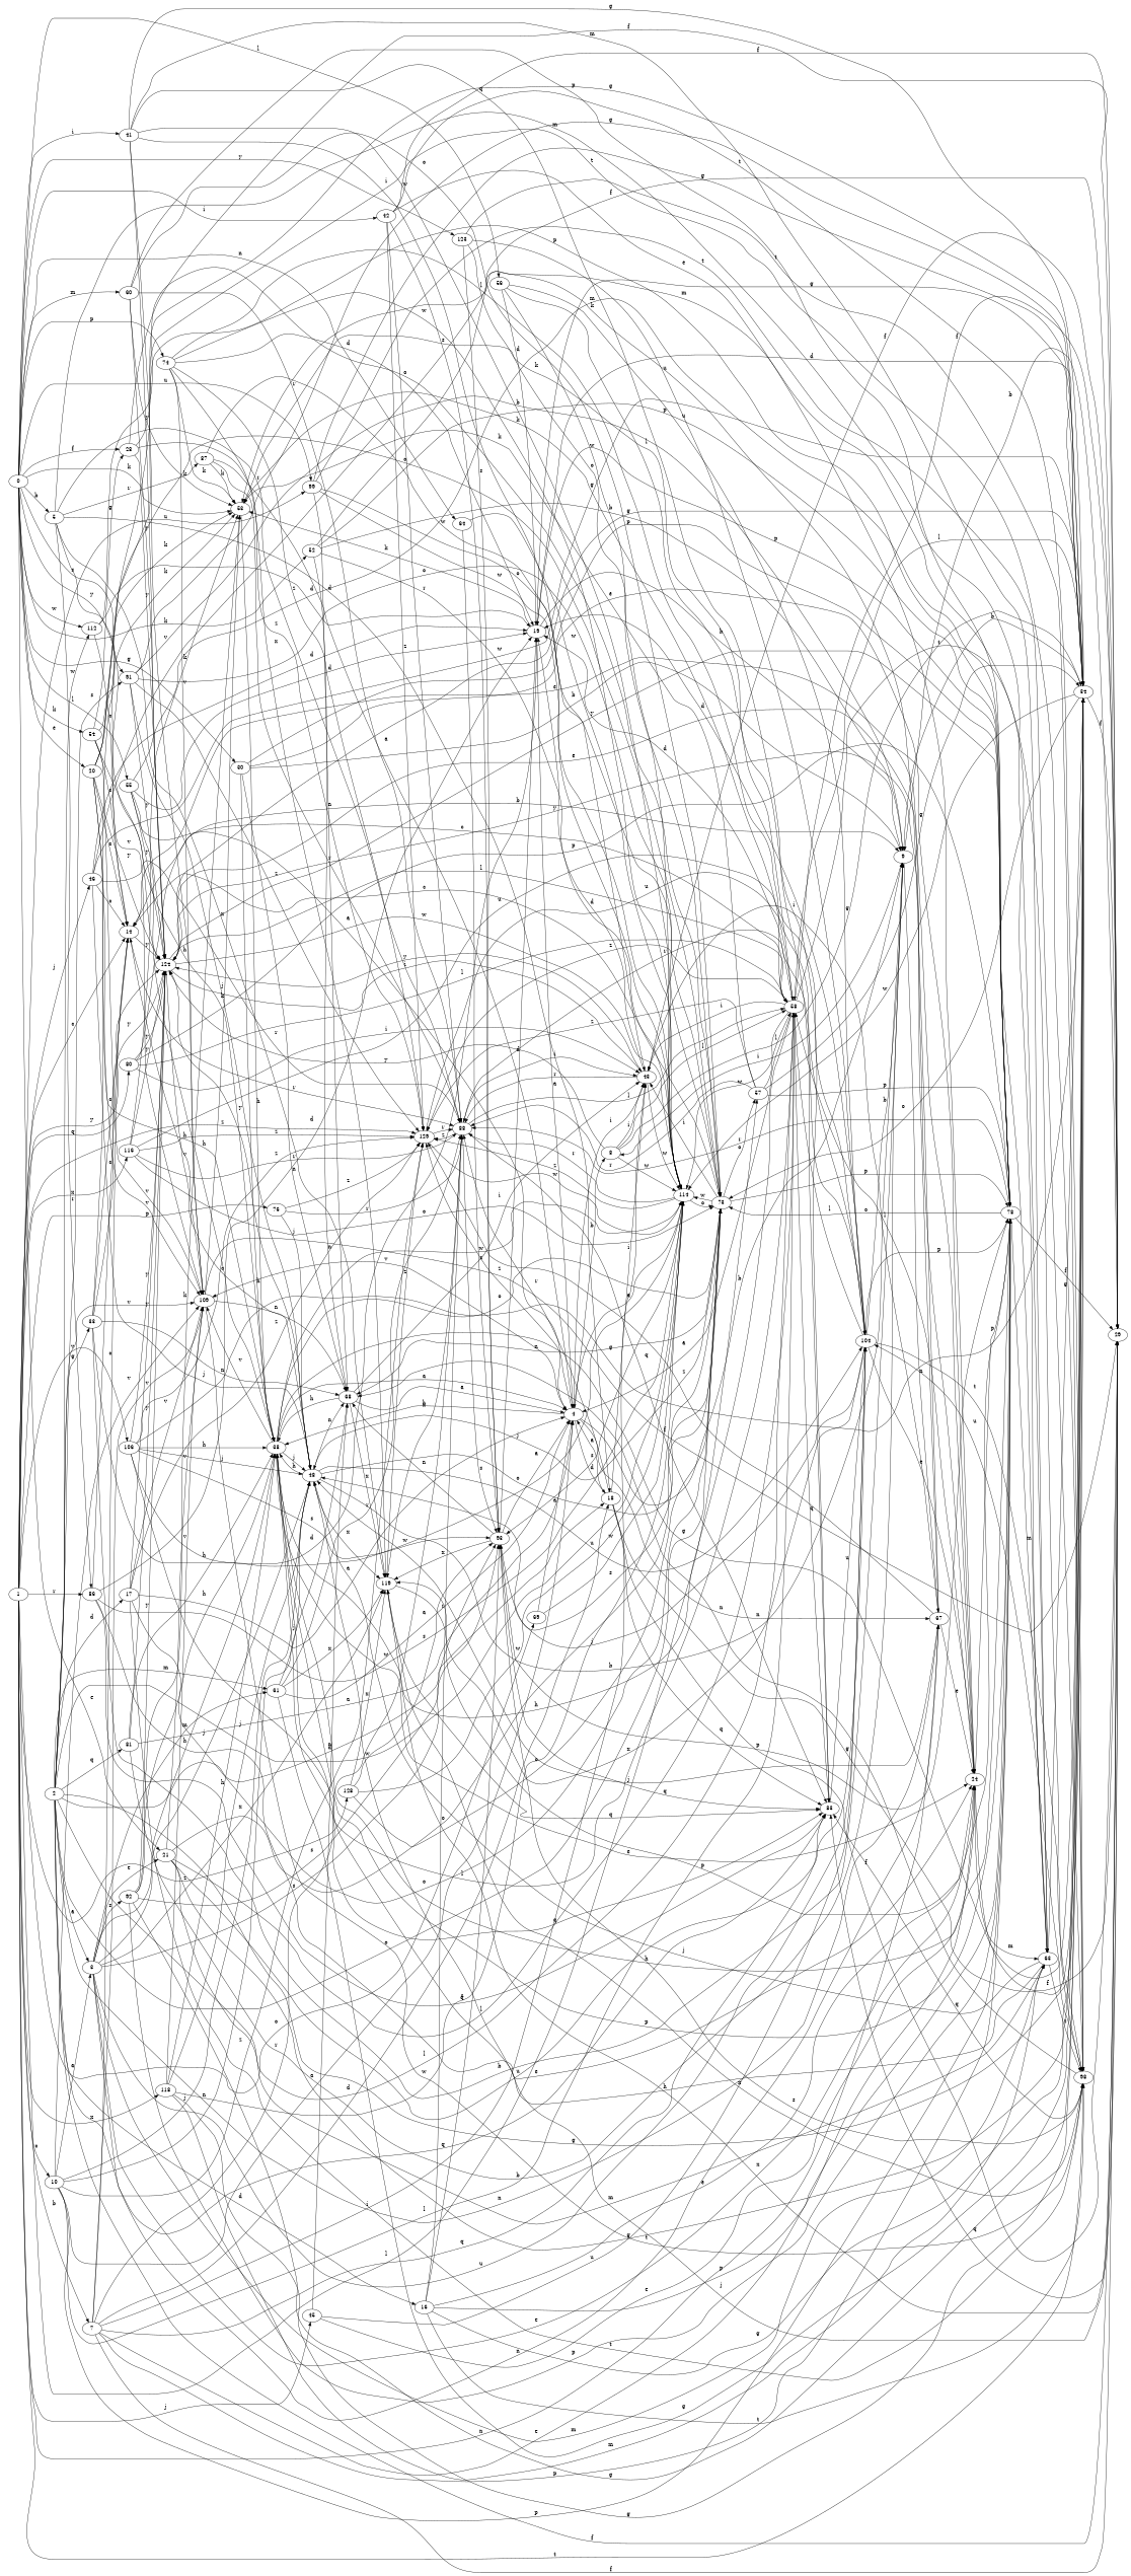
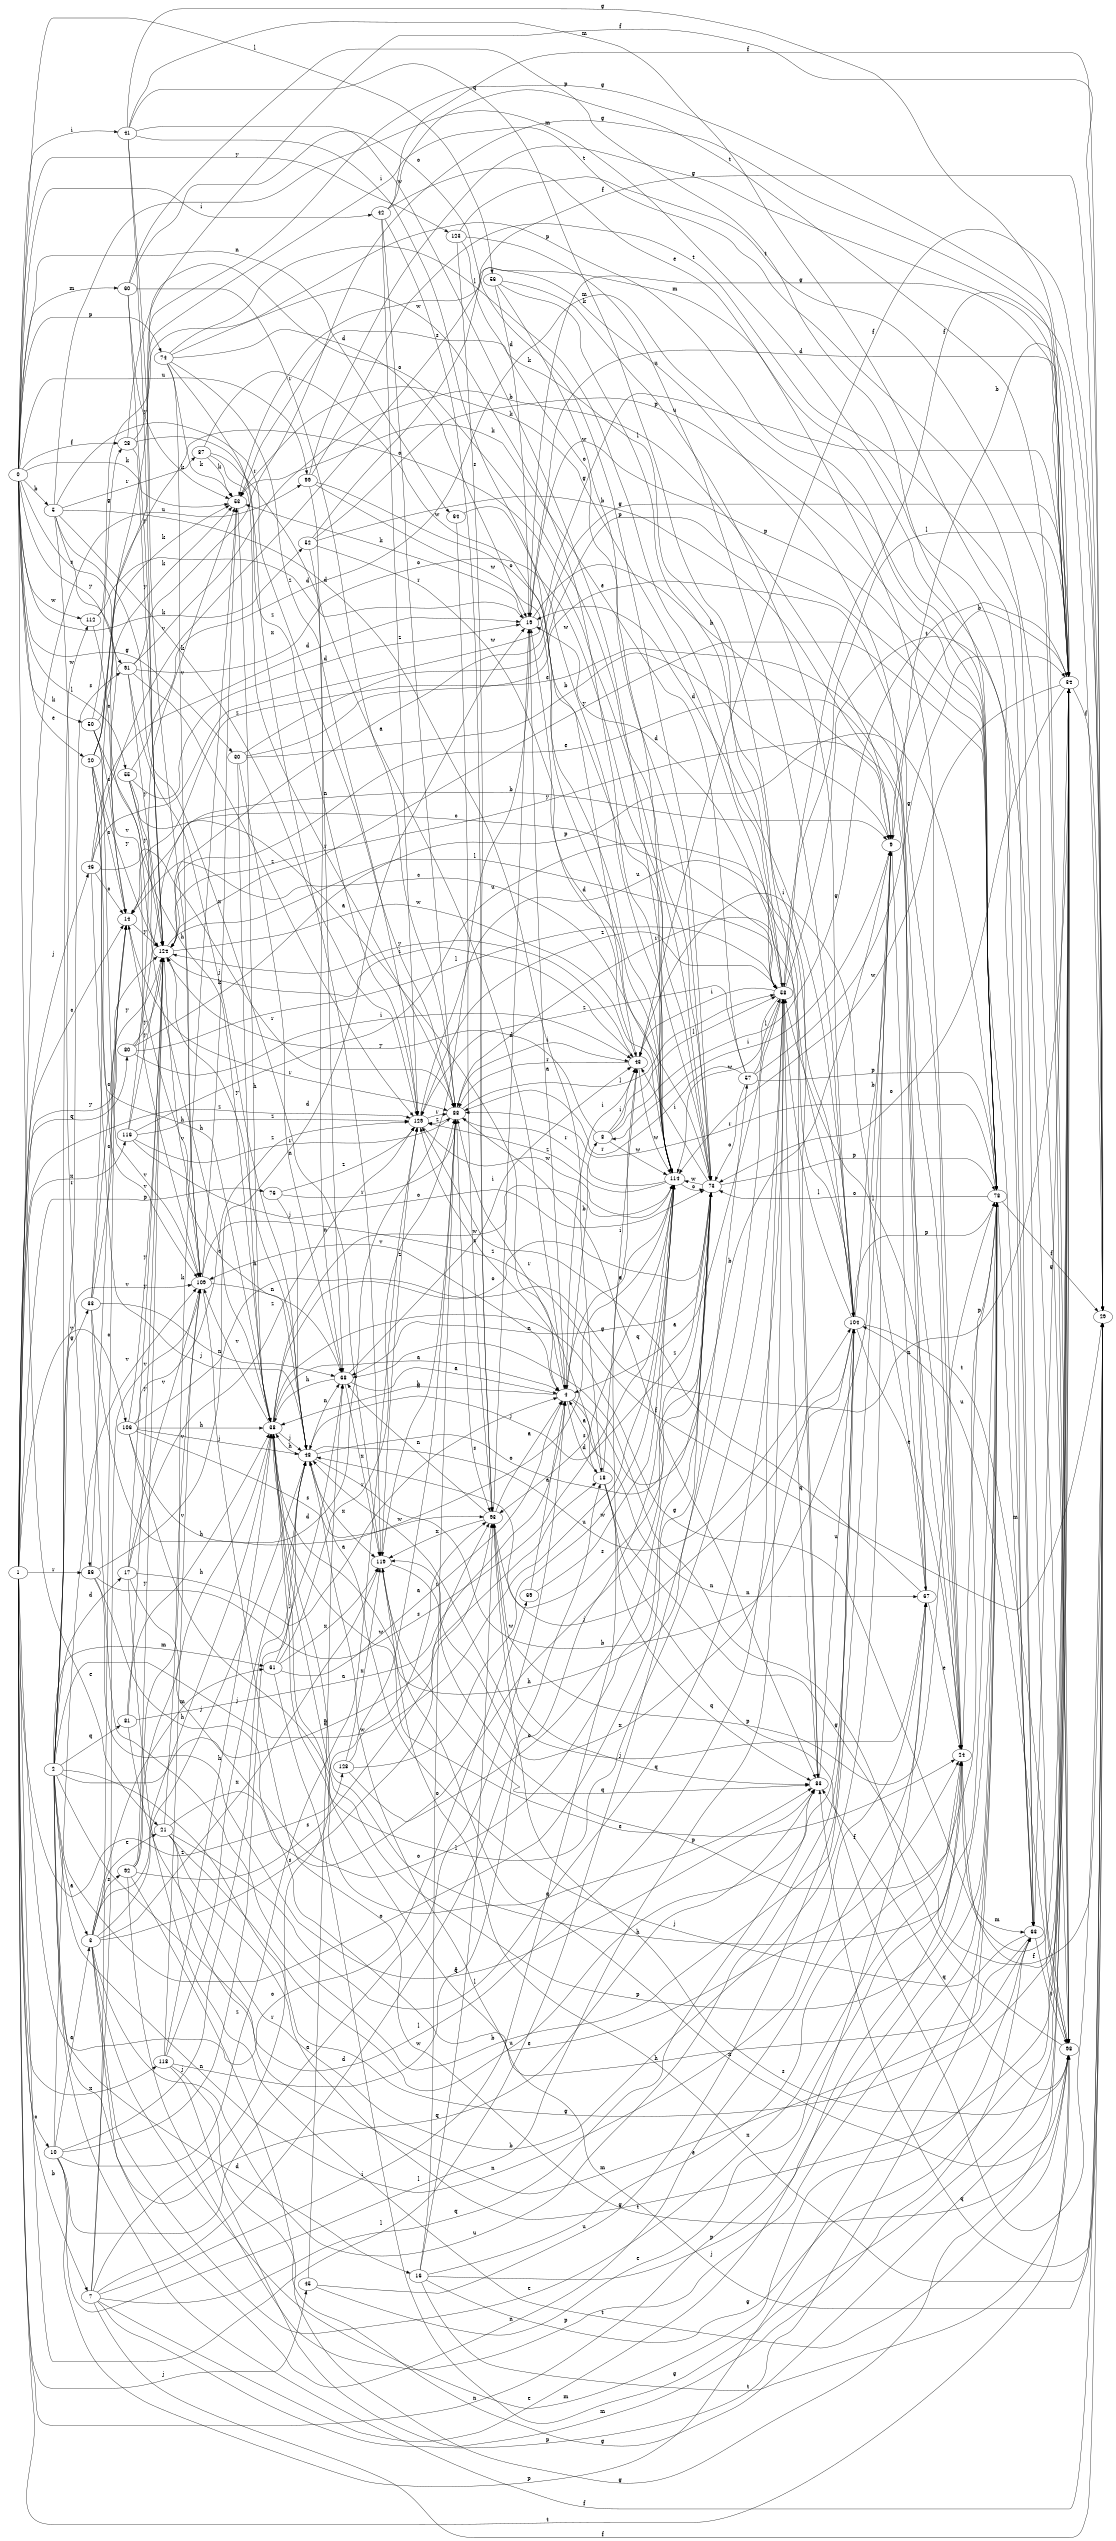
  strict digraph {
    rankdir=LR
    0
    5
    20
    21
    28
    30
    41
    42
-   50 [label=54]
+   50
    52
    53
    55
    56
    60
    64
    74
    91
    99
    112
    123
    124
    86
    129
    18
    109
    63
    119
    87
    88
    14
    98
    38
    78
    34
    58
    73
    104
    29
    24
    9
    68
    83
    114
    43
    93
    4
    19
    48
    1
    7
    10
    45
    46
    57
    67
    69
    76
    80
    106
    116
    118
    128
    3
    2
    16
    17
    33
    61
    81
    92
    8
    0 -> 5 [label=b]
    0 -> 20 [label=e]
    0 -> 21 [label=e]
    0 -> 28 [label=f]
    0 -> 30 [label=g]
    0 -> 41 [label=i]
    0 -> 42 [label=i]
    0 -> 50 [label=k]
    0 -> 52 [label=k]
    0 -> 53 [label=k]
    0 -> 55 [label=l]
    0 -> 56 [label=l]
    0 -> 60 [label=m]
    0 -> 64 [label=n]
    0 -> 74 [label=p]
    0 -> 91 [label=s]
    0 -> 99 [label=u]
    0 -> 112 [label=w]
    0 -> 123 [label=y]
    0 -> 124 [label=y]
    5 -> 86 [label=r]
+   5 -> 129 [label=z]
    5 -> 18 [label=d]
    5 -> 109 [label=v]
    5 -> 63 [label=m]
    5 -> 119 [label=x]
    5 -> 87 [label=r]
    5 -> 88 [label=r]
    20 -> 53 [label=k]
    20 -> 124 [label=y]
    20 -> 109 [label=v]
    20 -> 14 [label=c]
    20 -> 98 [label=t]
    20 -> 38 [label=h]
    20 -> 78 [label=p]
    21 -> 109 [label=v]
    21 -> 63 [label=m]
    21 -> 34 [label=g]
    21 -> 58 [label=l]
    21 -> 73 [label=o]
    21 -> 104 [label=u]
    28 -> 124 [label=y]
    28 -> 129 [label=z]
    28 -> 34 [label=g]
    28 -> 29 [label=f]
    30 -> 38 [label=h]
    30 -> 78 [label=p]
    30 -> 24 [label=e]
    30 -> 9 [label=b]
    30 -> 68 [label=n]
    41 -> 124 [label=y]
    41 -> 109 [label=v]
    41 -> 63 [label=m]
    41 -> 34 [label=g]
    41 -> 83 [label=q]
    41 -> 114 [label=w]
    41 -> 43 [label=i]
    42 -> 129 [label=z]
    42 -> 88 [label=r]
    42 -> 98 [label=t]
    42 -> 29 [label=f]
    42 -> 24 [label=e]
    42 -> 93 [label=s]
    50 -> 28 [label=g]
    50 -> 109 [label=v]
    50 -> 14 [label=c]
    50 -> 38 [label=h]
    50 -> 73 [label=o]
    52 -> 63 [label=m]
    52 -> 78 [label=p]
    52 -> 9 [label=b]
    52 -> 68 [label=n]
    52 -> 114 [label=w]
    53 -> 38 [label=h]
    55 -> 124 [label=y]
    55 -> 63 [label=m]
    55 -> 38 [label=h]
    55 -> 4 [label=a]
    55 -> 19 [label=d]
    56 -> 58 [label=l]
    56 -> 104 [label=u]
    56 -> 114 [label=w]
    56 -> 19 [label=d]
    60 -> 53 [label=k]
    60 -> 124 [label=y]
    60 -> 88 [label=r]
    60 -> 78 [label=p]
    60 -> 73 [label=o]
    64 -> 114 [label=w]
    64 -> 93 [label=s]
    74 -> 53 [label=k]
    74 -> 129 [label=z]
    74 -> 109 [label=v]
    74 -> 119 [label=x]
    74 -> 58 [label=l]
    74 -> 114 [label=w]
    74 -> 19 [label=d]
    91 -> 124 [label=y]
    91 -> 129 [label=z]
    91 -> 34 [label=g]
    91 -> 73 [label=o]
    91 -> 9 [label=b]
    91 -> 48 [label=j]
    99 -> 98 [label=t]
    99 -> 34 [label=g]
    99 -> 73 [label=o]
    99 -> 68 [label=n]
    99 -> 114 [label=w]
    112 -> 14 [label=c]
    112 -> 73 [label=o]
    112 -> 19 [label=d]
    123 -> 98 [label=t]
    123 -> 73 [label=o]
    123 -> 104 [label=u]
    123 -> 93 [label=s]
    124 -> 109 [label=v]
    124 -> 34 [label=g]
    124 -> 58 [label=l]
    124 -> 24 [label=e]
    124 -> 114 [label=w]
    124 -> 43 [label=i]
    86 -> 14 [label=c]
    86 -> 24 [label=e]
    86 -> 83 [label=q]
    86 -> 114 [label=w]
    86 -> 19 [label=d]
    129 -> 88 [label=r]
    129 -> 104 [label=u]
    129 -> 114 [label=w]
    18 -> 88 [label=r]
    18 -> 34 [label=g]
    18 -> 29 [label=f]
    18 -> 83 [label=q]
    18 -> 43 [label=i]
    18 -> 4 [label=a]
    109 -> 53 [label=k]
    109 -> 98 [label=t]
    109 -> 29 [label=f]
    109 -> 68 [label=n]
    63 -> 98 [label=t]
    63 -> 38 [label=h]
    63 -> 34 [label=g]
    63 -> 48 [label=j]
    119 -> 129 [label=z]
    119 -> 78 [label=p]
    119 -> 83 [label=q]
    87 -> 53 [label=k]
    87 -> 88 [label=r]
    87 -> 114 [label=w]
    87 -> 4 [label=a]
    88 -> 129 [label=z]
    88 -> 119 [label=x]
    88 -> 58 [label=l]
    88 -> 83 [label=q]
    88 -> 43 [label=i]
    88 -> 93 [label=s]
    14 -> 124 [label=y]
    14 -> 88 [label=r]
    14 -> 24 [label=e]
    98 -> 119 [label=x]
    98 -> 104 [label=u]
    98 -> 68 [label=n]
    98 -> 83 [label=q]
    98 -> 93 [label=s]
    38 -> 109 [label=v]
    38 -> 78 [label=p]
    38 -> 34 [label=g]
    38 -> 73 [label=o]
    38 -> 24 [label=e]
    38 -> 83 [label=q]
    38 -> 114 [label=w]
    38 -> 4 [label=a]
    38 -> 48 [label=j]
    78 -> 124 [label=y]
    78 -> 63 [label=m]
    78 -> 88 [label=r]
    78 -> 38 [label=h]
    78 -> 73 [label=o]
    78 -> 29 [label=f]
    34 -> 58 [label=l]
    34 -> 73 [label=o]
    34 -> 29 [label=f]
    34 -> 9 [label=b]
    34 -> 114 [label=w]
    34 -> 19 [label=d]
    58 -> 53 [label=k]
    58 -> 129 [label=z]
    58 -> 14 [label=c]
    58 -> 98 [label=t]
    58 -> 38 [label=h]
    58 -> 29 [label=f]
    58 -> 83 [label=q]
    58 -> 114 [label=w]
    58 -> 43 [label=i]
    58 -> 4 [label=a]
    58 -> 19 [label=d]
    73 -> 14 [label=c]
    73 -> 78 [label=p]
    73 -> 68 [label=n]
    73 -> 114 [label=w]
    73 -> 43 [label=i]
    73 -> 93 [label=s]
    73 -> 48 [label=j]
    104 -> 119 [label=x]
    104 -> 88 [label=r]
    104 -> 98 [label=t]
    104 -> 78 [label=p]
    104 -> 58 [label=l]
    104 -> 24 [label=e]
    104 -> 9 [label=b]
    104 -> 19 [label=d]
    104 -> 48 [label=j]
    29 -> 119 [label=x]
    29 -> 9 [label=b]
    29 -> 83 [label=q]
    29 -> 48 [label=j]
    24 -> 63 [label=m]
    24 -> 78 [label=p]
    24 -> 58 [label=l]
    24 -> 29 [label=f]
    9 -> 67 [label=n]
    9 -> 8 [label=i]
    68 -> 119 [label=x]
    68 -> 38 [label=h]
    68 -> 43 [label=i]
    68 -> 4 [label=a]
    83 -> 53 [label=k]
    83 -> 104 [label=u]
    114 -> 129 [label=z]
    114 -> 88 [label=r]
    114 -> 73 [label=o]
    114 -> 93 [label=s]
    114 -> 4 [label=a]
    43 -> 124 [label=y]
    43 -> 88 [label=r]
    43 -> 29 [label=f]
    43 -> 114 [label=w]
    43 -> 19 [label=d]
    93 -> 119 [label=x]
    93 -> 78 [label=p]
    93 -> 68 [label=n]
    93 -> 83 [label=q]
    93 -> 4 [label=a]
    93 -> 19 [label=d]
    4 -> 129 [label=z]
    4 -> 18 [label=d]
    4 -> 109 [label=v]
    4 -> 38 [label=h]
    4 -> 9 [label=b]
    4 -> 43 [label=i]
    4 -> 67 [label=n]
    4 -> 8 [label=b]
    19 -> 53 [label=k]
    19 -> 78 [label=p]
    19 -> 34 [label=g]
    19 -> 9 [label=b]
    19 -> 4 [label=a]
    48 -> 124 [label=y]
    48 -> 119 [label=x]
    48 -> 14 [label=c]
    48 -> 38 [label=h]
    48 -> 73 [label=o]
    48 -> 104 [label=u]
    48 -> 9 [label=b]
    48 -> 68 [label=n]
    1 -> 99 [label=u]
    1 -> 124 [label=y]
    1 -> 86 [label=r]
    1 -> 129 [label=z]
    1 -> 14 [label=c]
    1 -> 98 [label=t]
    1 -> 7 [label=b]
    1 -> 10 [label=c]
    1 -> 45 [label=j]
    1 -> 46 [label=j]
    1 -> 57 [label=l]
    1 -> 67 [label=n]
    1 -> 69 [label=o]
    1 -> 76 [label=p]
    1 -> 80 [label=q]
    1 -> 106 [label=v]
    1 -> 116 [label=x]
    1 -> 118 [label=x]
    1 -> 128 [label=z]
    7 -> 18 [label=d]
    7 -> 109 [label=v]
    7 -> 88 [label=r]
    7 -> 14 [label=c]
    7 -> 78 [label=p]
    7 -> 29 [label=f]
    7 -> 24 [label=e]
    7 -> 83 [label=q]
    7 -> 43 [label=i]
    10 -> 129 [label=z]
    10 -> 109 [label=v]
    10 -> 78 [label=p]
    10 -> 58 [label=l]
    10 -> 68 [label=n]
    10 -> 4 [label=a]
    10 -> 48 [label=j]
    10 -> 3 [label=a]
    45 -> 104 [label=u]
    45 -> 24 [label=e]
    45 -> 68 [label=n]
    46 -> 88 [label=r]
    46 -> 14 [label=c]
    46 -> 34 [label=g]
    46 -> 29 [label=f]
    46 -> 19 [label=d]
    46 -> 48 [label=j]
    57 -> 53 [label=k]
    57 -> 129 [label=z]
    57 -> 88 [label=r]
    57 -> 78 [label=p]
    57 -> 34 [label=g]
    57 -> 58 [label=l]
-   73 -> 57 [label=o]
+   57 -> 73 [label=o]
    67 -> 53 [label=k]
    67 -> 124 [label=y]
    67 -> 129 [label=z]
    67 -> 24 [label=e]
    67 -> 43 [label=i]
    67 -> 48 [label=j]
    69 -> 114 [label=w]
    69 -> 4 [label=a]
    76 -> 129 [label=z]
    76 -> 88 [label=r]
    76 -> 48 [label=j]
    80 -> 124 [label=y]
    80 -> 78 [label=p]
    80 -> 58 [label=l]
    80 -> 9 [label=b]
    80 -> 43 [label=i]
    106 -> 124 [label=y]
    106 -> 129 [label=z]
    106 -> 38 [label=h]
    106 -> 34 [label=g]
    106 -> 58 [label=l]
    106 -> 114 [label=w]
    106 -> 93 [label=s]
    106 -> 48 [label=j]
    116 -> 53 [label=k]
    116 -> 124 [label=y]
    116 -> 129 [label=z]
    116 -> 88 [label=r]
    116 -> 73 [label=o]
    116 -> 104 [label=u]
    118 -> 109 [label=v]
    118 -> 63 [label=m]
    118 -> 38 [label=h]
    118 -> 34 [label=g]
    118 -> 114 [label=w]
    118 -> 48 [label=j]
    128 -> 119 [label=x]
    128 -> 73 [label=o]
    128 -> 114 [label=w]
    128 -> 93 [label=s]
    3 -> 21 [label=e]
    3 -> 63 [label=m]
    3 -> 119 [label=x]
    3 -> 38 [label=h]
    3 -> 104 [label=u]
    3 -> 24 [label=e]
    3 -> 93 [label=s]
    3 -> 48 [label=j]
    3 -> 67 [label=n]
    3 -> 61 [label=m]
    3 -> 92 [label=s]
    2 -> 91 [label=s]
    2 -> 112 [label=w]
    2 -> 18 [label=d]
    2 -> 109 [label=v]
    2 -> 34 [label=g]
    2 -> 58 [label=l]
    2 -> 73 [label=o]
    2 -> 29 [label=f]
    2 -> 83 [label=q]
    2 -> 114 [label=w]
    2 -> 67 [label=n]
    2 -> 3 [label=a]
    2 -> 16 [label=d]
    2 -> 17 [label=d]
    2 -> 33 [label=g]
    2 -> 61 [label=m]
    2 -> 81 [label=q]
    16 -> 88 [label=r]
    16 -> 98 [label=t]
    16 -> 78 [label=p]
    16 -> 34 [label=g]
    16 -> 24 [label=e]
    16 -> 93 [label=s]
    17 -> 124 [label=y]
    17 -> 129 [label=z]
    17 -> 109 [label=v]
    17 -> 98 [label=t]
    17 -> 73 [label=o]
    17 -> 4 [label=a]
    33 -> 53 [label=k]
    33 -> 124 [label=y]
    33 -> 14 [label=c]
    33 -> 9 [label=b]
    33 -> 68 [label=n]
    33 -> 19 [label=d]
    61 -> 119 [label=x]
    61 -> 88 [label=r]
    61 -> 34 [label=g]
    61 -> 4 [label=a]
    61 -> 48 [label=j]
    81 -> 124 [label=y]
    81 -> 38 [label=h]
    81 -> 9 [label=b]
    81 -> 4 [label=a]
    92 -> 53 [label=k]
    92 -> 124 [label=y]
    92 -> 38 [label=h]
    92 -> 78 [label=p]
    92 -> 34 [label=g]
    92 -> 93 [label=s]
    8 -> 124 [label=y]
    8 -> 34 [label=g]
    8 -> 58 [label=l]
    8 -> 114 [label=w]
    8 -> 43 [label=i]
  }
